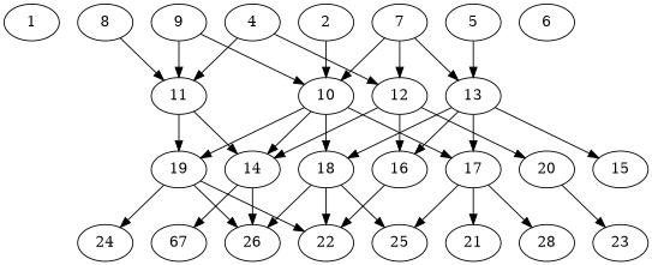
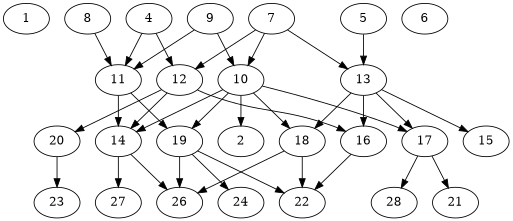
  digraph {
    node [alpha=0.18]
    1 [alpha=0.11 expect_size=147776141072901888]
    2 [expect_size=972291275843233]
    10 [alpha=0.03 expect_size=342883388706058112]
    14 [alpha=0.16 expect_size=308977334555439529984]
    17 [alpha=0.09 expect_size=22587002881021313024]
    18 [alpha=0.09 expect_size=715550047562891264000]
    19 [expect_size=8958637276598079]
    26 [alpha=0.02 expect_size=256902264724368704]
-   27 [alpha=0.20 expect_size=158025289964397264896 label=67]
+   27 [alpha=0.20 expect_size=158025289964397264896]
    21 [alpha=0.11 expect_size=89590128651787152]
-   25 [alpha=0.20 expect_size=520877430935307136]
    28 [alpha=0.17 expect_size=1071899378962405523456]
    22 [alpha=0.13 expect_size=6645341859274852]
    24 [alpha=0.00 expect_size=18687307039446936]
    11 [alpha=0.12 expect_size=1506569412205871104000]
    13 [alpha=0.09 expect_size=1875729088531176357888]
    16 [expect_size=28198456719835136000]
    15 [alpha=0.17 expect_size=116836024008572928000]
    4 [alpha=0.11 expect_size=25202975999947776]
    12 [alpha=0.08 expect_size=6067124325506416]
    20 [alpha=0.12 expect_size=11440114552672640]
    23 [alpha=0.01 expect_size=1970742376931851763712]
    5 [alpha=0.17 expect_size=16844376545341472768]
    6 [expect_size=532053554811109376000]
    7 [alpha=0.01 expect_size=6721453260248776]
    8 [expect_size=17845711094296622]
    9 [alpha=0.20 expect_size=919210986581605248]
-   2 -> 10
+   10 -> 2
    10 -> 14
    10 -> 17
    10 -> 18
    10 -> 19
    14 -> 26
    14 -> 27
    17 -> 21
-   17 -> 25
    17 -> 28
    18 -> 26
-   18 -> 25
    18 -> 22
    19 -> 26
    19 -> 22
    19 -> 24
    11 -> 14
    11 -> 19
    13 -> 17
    13 -> 18
    13 -> 16
    13 -> 15
    16 -> 22
    4 -> 11
    4 -> 12
    12 -> 14
    12 -> 16
    12 -> 20
    20 -> 23
    5 -> 13
    7 -> 10
    7 -> 13
    7 -> 12
    8 -> 11
    9 -> 10
    9 -> 11
  }
